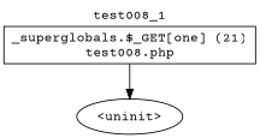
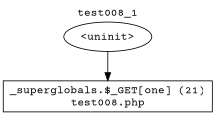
  digraph {
    label=test008_1
    labelloc=t
    fontname="Courier Prime"
    node [fontname="Courier Prime"]
    n1 [label="_superglobals.$_GET[one] (21)\ntest008.php" shape=box]
    n2 [label="<uninit>" shape=ellipse]
-   n1 -> n2 [fontname="Courier Prime"]
+   n2 -> n1 [fontname="Courier Prime"]
  }
